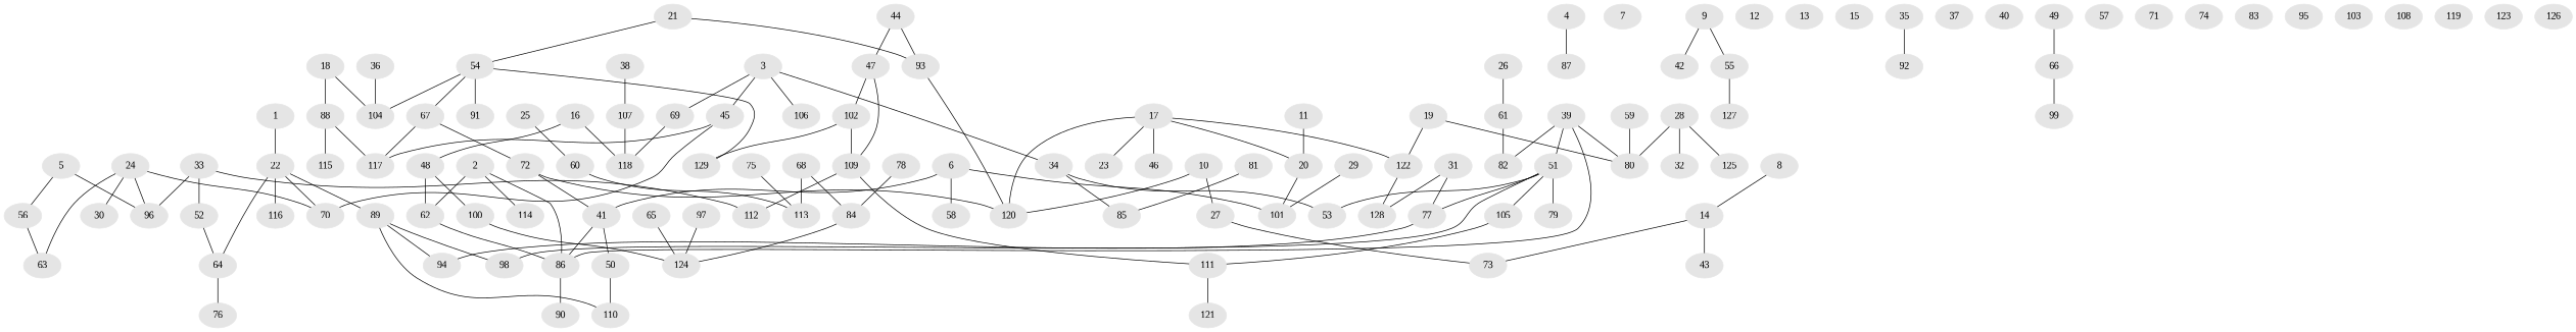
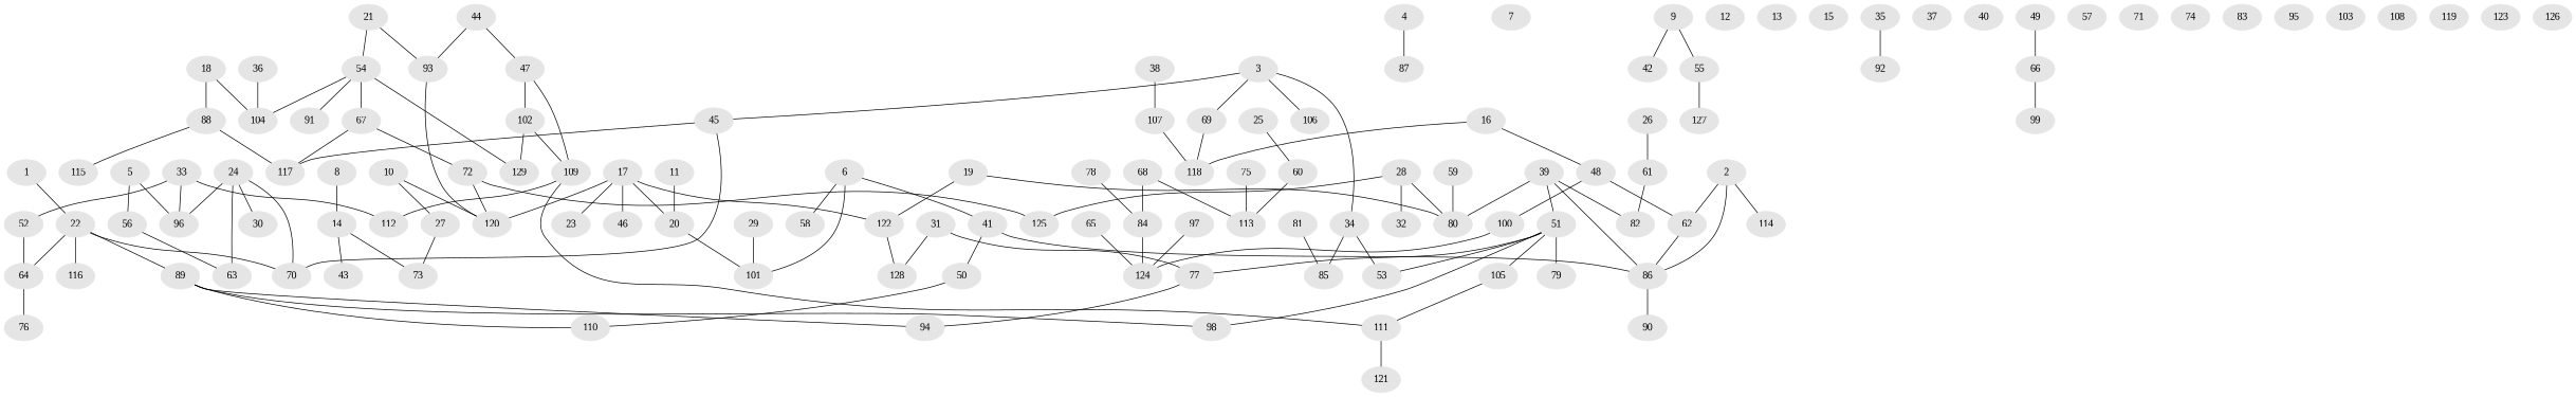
  graph {
    fontname="Liberation Serif"
    node [color=gray90 fontname="Liberation Serif" style=filled]
    edge [fontname="Liberation Serif"]
    1
    22
    64
    70
    89
    116
    2
    62
    86
    114
    90
    3
    34
    45
    69
    106
    53
    85
    117
    118
    4
    87
    5
    56
    96
    63
    6
    41
    58
    101
    50
    7
    8
    14
    43
    73
    9
    42
    55
    127
    10
    27
    120
    11
    20
    12
    13
    15
    16
    48
    100
    17
    23
    46
    122
    128
    18
    88
    104
    115
    19
    80
    21
    54
    93
    91
    67
    129
    76
    110
    98
    94
    109
    112
    111
    24
    30
    25
    60
    113
    26
    61
    82
    28
    32
    125
    29
    31
    77
    33
    52
    35
    92
    36
    37
    38
    107
    39
    51
    79
    105
    40
    44
    47
    102
    124
    49
    66
    99
    72
    57
    59
    65
    68
    84
    71
    74
    75
    78
    81
    83
    95
    97
    103
    121
    108
    119
    123
    126
    1 -- 22
    22 -- 64
    22 -- 70
    22 -- 89
    22 -- 116
    64 -- 76
    89 -- 110
    89 -- 98
    89 -- 94
    2 -- 62
    2 -- 86
    2 -- 114
    62 -- 86
    86 -- 90
    3 -- 34
    3 -- 45
    3 -- 69
    3 -- 106
    34 -- 53
    34 -- 85
    45 -- 70
    45 -- 117
    69 -- 118
    4 -- 87
    5 -- 56
    5 -- 96
    56 -- 63
    6 -- 41
    6 -- 58
    6 -- 101
    41 -- 86
    41 -- 50
    50 -- 110
    8 -- 14
    14 -- 43
    14 -- 73
    9 -- 42
    9 -- 55
    55 -- 127
    10 -- 27
    10 -- 120
    27 -- 73
    11 -- 20
    20 -- 101
    16 -- 118
    16 -- 48
    48 -- 62
    48 -- 100
    100 -- 124
    17 -- 120
    17 -- 20
    17 -- 23
    17 -- 46
    17 -- 122
    122 -- 128
    18 -- 88
    18 -- 104
    88 -- 117
    88 -- 115
    19 -- 122
    19 -- 80
    21 -- 54
    21 -- 93
    54 -- 104
    54 -- 91
    54 -- 67
    54 -- 129
    93 -- 120
    67 -- 117
    67 -- 72
    109 -- 112
    109 -- 111
    111 -- 121
    24 -- 70
    24 -- 96
    24 -- 63
    24 -- 30
    25 -- 60
    60 -- 113
    26 -- 61
    61 -- 82
    28 -- 80
    28 -- 32
    28 -- 125
    29 -- 101
    31 -- 128
    31 -- 77
    77 -- 94
    33 -- 96
    33 -- 112
    33 -- 52
    52 -- 64
    35 -- 92
    36 -- 104
    38 -- 107
    107 -- 118
    39 -- 86
    39 -- 80
    39 -- 82
    39 -- 51
    51 -- 53
    51 -- 98
    51 -- 77
    51 -- 79
    51 -- 105
    105 -- 111
    44 -- 93
    44 -- 47
    47 -- 109
    47 -- 102
    102 -- 129
    102 -- 109
    49 -- 66
    66 -- 99
    72 -- 120
-   72 -- 41
+   72 -- 125
    59 -- 80
    65 -- 124
    68 -- 113
    68 -- 84
    84 -- 124
    75 -- 113
    78 -- 84
    81 -- 85
    97 -- 124
  }
